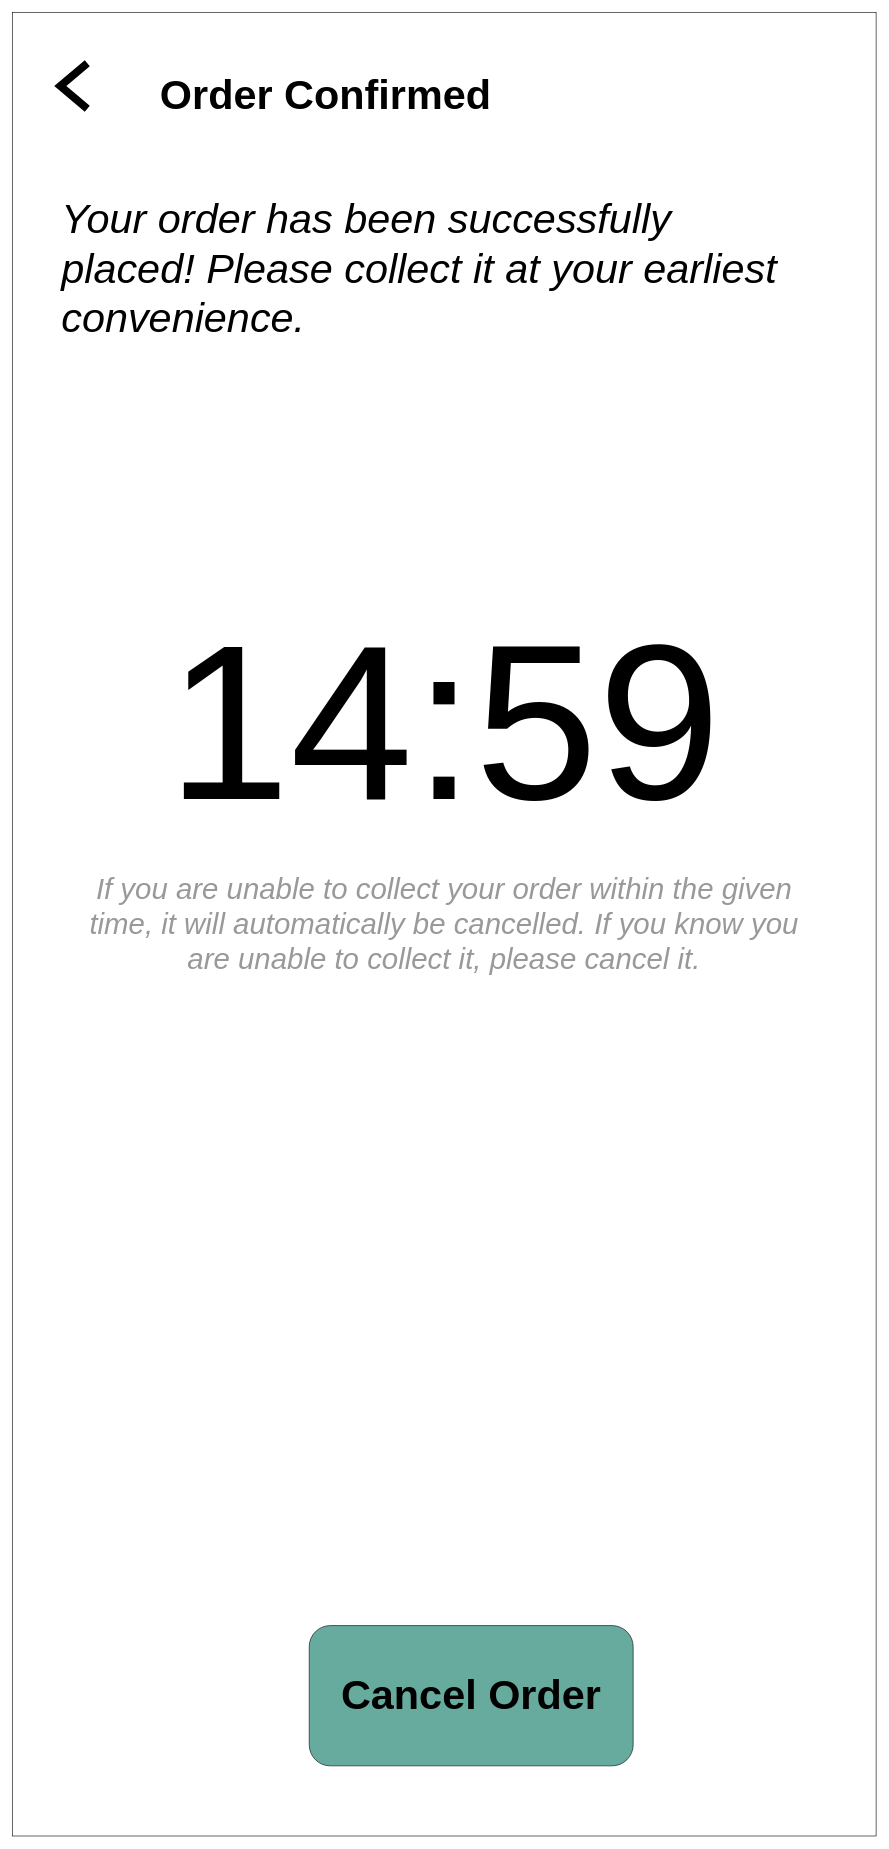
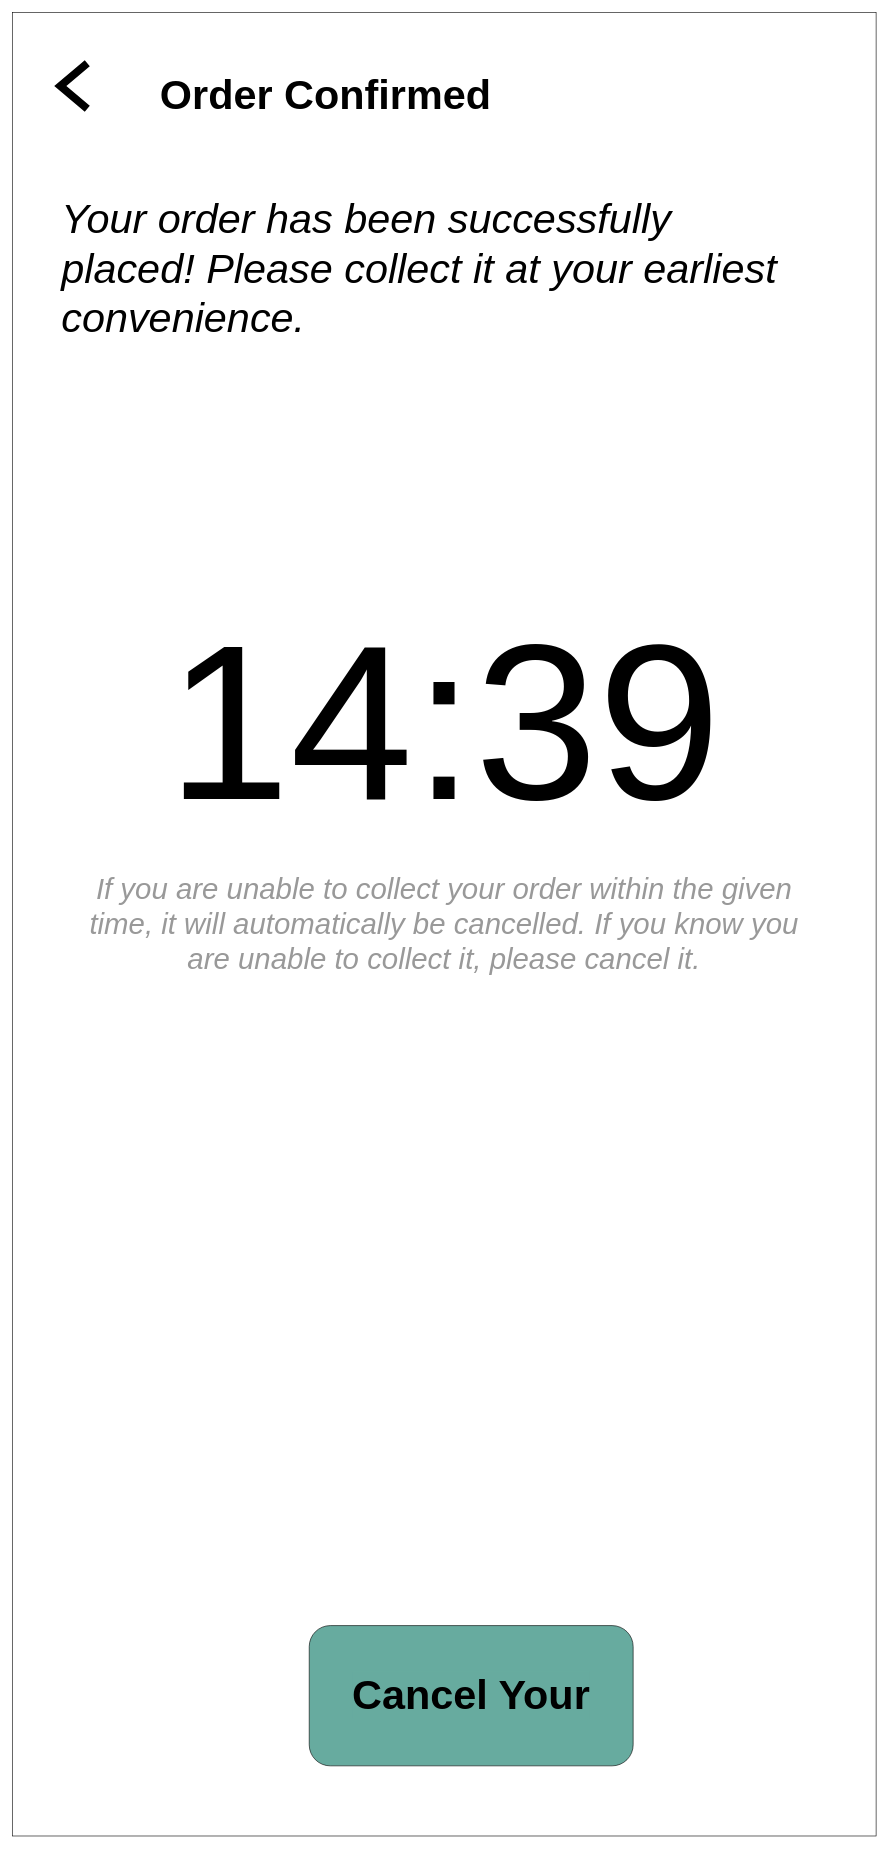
  <mxCell id="0" />
  <mxCell id="1" parent="0" />
  <mxCell id="2" value="" style="rounded=0;whiteSpace=wrap;html=1;fontSize=69;" parent="1" vertex="1"><mxGeometry x="20" y="20" width="1440" height="3040" as="geometry" /></mxCell>
  <mxCell id="3" value="Order Confirmed" style="text;html=1;strokeColor=none;fillColor=none;align=center;verticalAlign=middle;whiteSpace=wrap;rounded=0;fontStyle=1;fontSize=69;" parent="1" vertex="1"><mxGeometry x="238.5" y="70.08" width="606.5" height="175.38" as="geometry" /></mxCell>
  <mxCell id="4" value="Your order has been successfully placed! Please collect it at your earliest convenience." style="text;html=1;strokeColor=none;fillColor=none;align=left;verticalAlign=middle;whiteSpace=wrap;rounded=0;fontStyle=2;fontSize=69;" parent="1" vertex="1"><mxGeometry x="100" y="360" width="1240" height="175.38" as="geometry" /></mxCell>
- <mxCell id="5" value="14:59" style="text;html=1;strokeColor=none;fillColor=none;align=center;verticalAlign=middle;whiteSpace=wrap;rounded=0;fontSize=369;" parent="1" vertex="1"><mxGeometry x="515" y="1027.846" width="450" height="350.769" as="geometry" /></mxCell>
+ <mxCell id="5" value="14:39" style="text;html=1;strokeColor=none;fillColor=none;align=center;verticalAlign=middle;whiteSpace=wrap;rounded=0;fontSize=369;" parent="1" vertex="1"><mxGeometry x="515" y="1027.846" width="450" height="350.769" as="geometry" /></mxCell>
  <mxCell id="6" value="&lt;font color=&quot;#999999&quot; style=&quot;font-size: 49px;&quot;&gt;If you are unable to collect your order within the given time, it will automatically be cancelled. If you know you are unable to collect it, please cancel it.&lt;/font&gt;" style="text;html=1;strokeColor=none;fillColor=none;align=center;verticalAlign=middle;whiteSpace=wrap;rounded=0;fontStyle=2;fontSize=49;" parent="1" vertex="1"><mxGeometry x="110" y="1452.538" width="1260" height="175.385" as="geometry" /></mxCell>
- <mxCell id="7" value="&lt;font color=&quot;#000000&quot; style=&quot;background-color: rgb(103, 171, 159); font-size: 69px;&quot;&gt;&lt;b style=&quot;font-size: 69px;&quot;&gt;Cancel Order&lt;/b&gt;&lt;/font&gt;" style="rounded=1;whiteSpace=wrap;html=1;fontSize=69;fontColor=#999999;fillColor=#67AB9F;" parent="1" vertex="1"><mxGeometry x="515" y="2709.231" width="540" height="233.846" as="geometry" /></mxCell>
+ <mxCell id="7" value="&lt;font color=&quot;#000000&quot; style=&quot;background-color: rgb(103, 171, 159); font-size: 69px;&quot;&gt;&lt;b style=&quot;font-size: 69px;&quot;&gt;Cancel Your&lt;/b&gt;&lt;/font&gt;" style="rounded=1;whiteSpace=wrap;html=1;fontSize=69;fontColor=#999999;fillColor=#67AB9F;" parent="1" vertex="1"><mxGeometry x="515" y="2709.231" width="540" height="233.846" as="geometry" /></mxCell>
  <mxCell id="8" value="" style="endArrow=none;html=1;rounded=0;fontSize=65;fontColor=#CCCCCC;strokeWidth=13;" edge="1" parent="1"><mxGeometry width="50" height="50" relative="1" as="geometry"><mxPoint x="145" y="180.77" as="sourcePoint" /><mxPoint x="145" y="104.77" as="targetPoint" /><Array as="points"><mxPoint x="100" y="142.77" /></Array></mxGeometry></mxCell>
